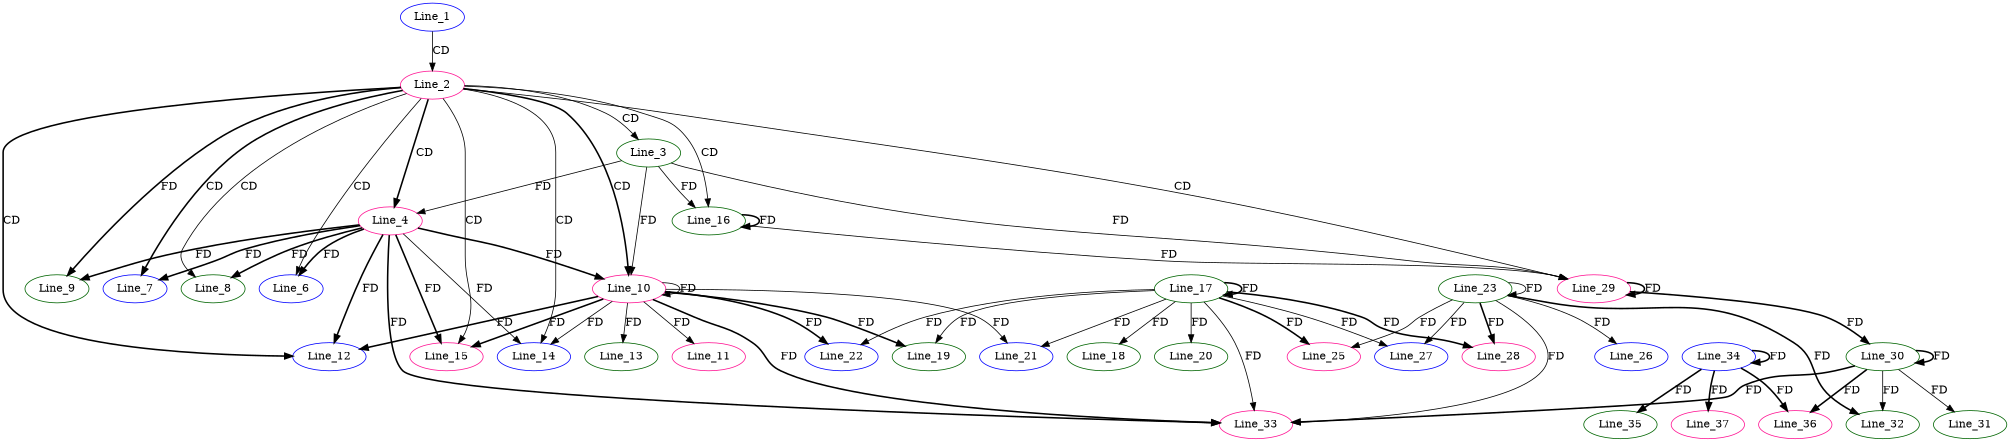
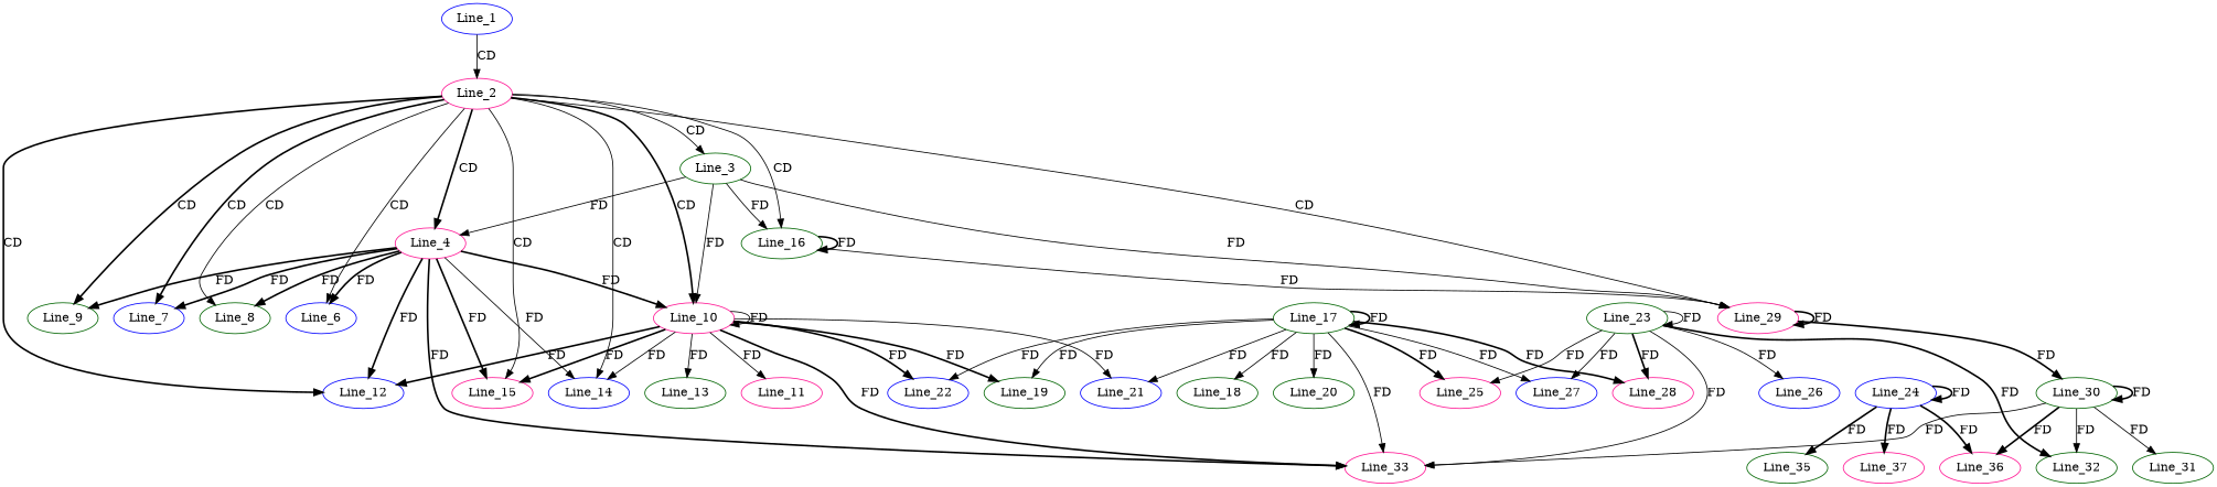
  digraph {
    node [color=darkgreen]
    edge [style=solid]
    Line_1 [color=blue]
    Line_2 [color=deeppink]
    Line_3
    Line_4 [color=deeppink]
    Line_6 [color=blue]
    Line_7 [color=blue]
    Line_8
    Line_9
    Line_10 [color=deeppink]
    Line_12 [color=blue]
    Line_14 [color=blue]
    Line_15 [color=deeppink]
    Line_16
    Line_29 [color=deeppink]
    Line_33 [color=deeppink]
    Line_11 [color=deeppink]
    Line_13
    Line_19
    Line_21 [color=blue]
    Line_22 [color=blue]
    Line_30
    Line_17
    Line_18
    Line_20
    Line_25 [color=deeppink]
    Line_27 [color=blue]
    Line_28 [color=deeppink]
    Line_23
    Line_26 [color=blue]
    Line_32
    Line_31
    Line_36 [color=deeppink]
-   Line_34 [color=blue]
+   Line_34 [color=blue label=Line_24]
    Line_35
    Line_37 [color=deeppink]
    Line_1 -> Line_2 [label=CD]
    Line_2 -> Line_3 [label=CD]
    Line_2 -> Line_4 [label=CD style=bold]
    Line_2 -> Line_6 [label=CD]
    Line_2 -> Line_7 [label=CD style=bold]
    Line_2 -> Line_8 [label=CD]
-   Line_2 -> Line_9 [label=FD style=bold]
+   Line_2 -> Line_9 [label=CD style=bold]
    Line_2 -> Line_10 [label=CD style=bold]
    Line_2 -> Line_12 [label=CD style=bold]
    Line_2 -> Line_14 [label=CD]
    Line_2 -> Line_15 [label=CD]
    Line_2 -> Line_16 [label=CD]
    Line_2 -> Line_29 [label=CD]
    Line_3 -> Line_4 [label=FD]
    Line_3 -> Line_10 [label=FD]
    Line_3 -> Line_16 [label=FD]
    Line_3 -> Line_29 [label=FD]
    Line_4 -> Line_6 [label=FD style=bold]
    Line_4 -> Line_7 [label=FD style=bold]
    Line_4 -> Line_8 [label=FD style=bold]
    Line_4 -> Line_9 [label=FD style=bold]
    Line_4 -> Line_10 [label=FD style=bold]
    Line_4 -> Line_12 [label=FD style=bold]
    Line_4 -> Line_14 [label=FD]
    Line_4 -> Line_15 [label=FD style=bold]
    Line_4 -> Line_33 [label=FD style=bold]
    Line_10 -> Line_10 [label=FD]
    Line_10 -> Line_12 [label=FD style=bold]
    Line_10 -> Line_14 [label=FD]
    Line_10 -> Line_15 [label=FD style=bold]
    Line_10 -> Line_33 [label=FD style=bold]
    Line_10 -> Line_11 [label=FD]
    Line_10 -> Line_13 [label=FD]
    Line_10 -> Line_19 [label=FD style=bold]
    Line_10 -> Line_21 [label=FD]
    Line_10 -> Line_22 [label=FD style=bold]
    Line_16 -> Line_16 [label=FD style=bold]
    Line_16 -> Line_29 [label=FD]
    Line_29 -> Line_29 [label=FD style=bold]
    Line_29 -> Line_30 [label=FD style=bold]
-   Line_30 -> Line_33 [label=FD style=bold]
+   Line_30 -> Line_33 [label=FD]
    Line_30 -> Line_30 [label=FD style=bold]
    Line_30 -> Line_32 [label=FD]
    Line_30 -> Line_31 [label=FD]
    Line_30 -> Line_36 [label=FD style=bold]
    Line_17 -> Line_33 [label=FD]
    Line_17 -> Line_19 [label=FD]
    Line_17 -> Line_21 [label=FD]
    Line_17 -> Line_22 [label=FD]
    Line_17 -> Line_17 [label=FD style=bold]
    Line_17 -> Line_18 [label=FD]
    Line_17 -> Line_20 [label=FD]
    Line_17 -> Line_25 [label=FD style=bold]
    Line_17 -> Line_27 [label=FD]
    Line_17 -> Line_28 [label=FD style=bold]
    Line_23 -> Line_33 [label=FD]
    Line_23 -> Line_25 [label=FD]
    Line_23 -> Line_27 [label=FD]
    Line_23 -> Line_28 [label=FD style=bold]
    Line_23 -> Line_23 [label=FD]
    Line_23 -> Line_26 [label=FD]
    Line_23 -> Line_32 [label=FD style=bold]
    Line_34 -> Line_36 [label=FD style=bold]
    Line_34 -> Line_34 [label=FD style=bold]
    Line_34 -> Line_35 [label=FD style=bold]
    Line_34 -> Line_37 [label=FD style=bold]
  }
